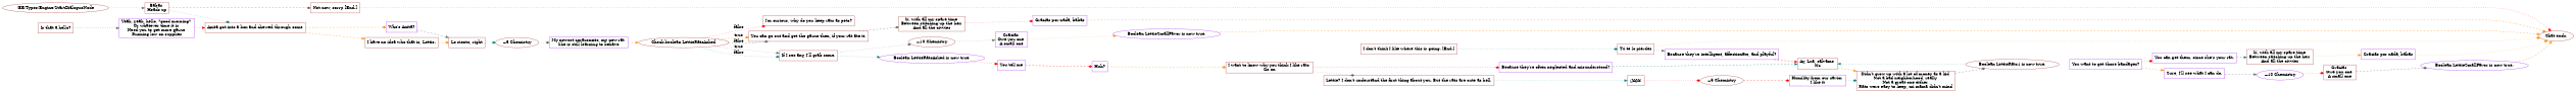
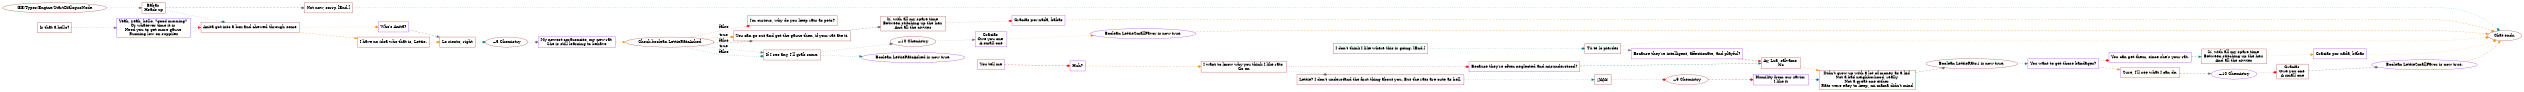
  digraph {
    rankdir=LR
    node [color=brown shape=box]
    edge [arrowhead=diamond color=gray40 style=dotted]
    n1 [label="/EE/Types/Engine/StartDialogueNode" shape=""]
    n2 [label="Babas \nHeads up"]
    n3 [label="Not now, sorry. [End.]"]
    n4 [label="Anita got into a box and chewed through some"]
    n5 [label="Is that a hello?"]
    n6 [color=purple label="Yeah, yeah, hello, *good morning* \nOr whatever time it is \nNeed you to get more gauze \nRunning low on supplies"]
    "Chat ends." [shape=""]
    n8 [color=purple label="Who's Anita?"]
    n9 [label="I have no idea who that is, Lettie."]
    n10 [label="Lo siento, right"]
    n11 [label="+5 Chemistry" shape=""]
    n12 [color=purple label="My newest corazoncito, my new rat \nShe is still learning to behave"]
    n13 [label="Check boolean LettieRatsAsked" shape=""]
    n14 [label="If I see any, I'll grab some."]
    n15 [label="You can go out and get the gauze then, if your rat ate it."]
    n16 [label="I'm curious, why do you keep rats as pets?"]
    n17 [label="+10 Chemistry" shape=""]
    n18 [color=purple label="Boolean LettieRatsAsked is now true." shape=""]
    n19 [label="Sí, with all my spare time \nBetween stitching up the hex \nAnd all the civvies"]
    n20 [color=purple label="Gracias \nOwe you one \nA small one"]
    n21 [color=purple label="Gracias por nada, babas"]
    n22 [color=purple label="You tell me"]
    n23 [color=purple label="Boolean LettieSmallFavor is now true." shape=""]
    n24 [color=purple label="Huh?"]
    n25 [label="I want to know why you think I like rats \nGo on"]
    n26 [label="I don't think I like where this is going. [End.]"]
    n27 [label="Tú te lo pierdes"]
    n28 [color=purple label="Because they're often neglected and misunderstood?"]
    n29 [label="Lettie? I don't understand the first thing about you. But the rats are cute as hell."]
    n30 [color=purple label="Because they're intelligent, affectionate, and playful?"]
    n31 [label="Ay, Lua, sálvame \nNo"]
    n32 [label="¡JAJA!"]
    n33 [label="Didn't grow up with a lot of money as a kid \nNot a bad neighborhood, really \nNot a great one either \nRats were easy to keep, mi mamá didn't mind"]
    n34 [label="+5 Chemistry" shape=""]
    n35 [label="Boolean LettieRats1 is now true." shape=""]
    n36 [color=purple label="Humility from our savior \nI like it"]
    n37 [color=purple label="You want to get those bandages?"]
    n38 [color=purple label="Sure, I'll see what I can do."]
    n39 [color=purple label="You can get them, since she's your rat."]
    n40 [color=purple label="+10 Chemistry" shape=""]
    n41 [label="Sí, with all my spare time \nBetween stitching up the hex \nAnd all the civvies"]
    n42 [label="Gracias \nOwe you one \nA small one"]
    n43 [color=purple label="Gracias por nada, babas"]
    n44 [color=purple label="Boolean LettieSmallFavor is now true." shape=""]
    n1 -> n2 [arrowhead=normal]
    n2 -> n3 [style=dashed]
    n2 -> n4 [color=teal]
-   n3 -> "Chat ends." [color=red]
-   n4 -> n8 [color=darkorange style=dashed]
+   n3 -> "Chat ends." [color=teal]
+   n4 -> n8 [color=darkorange]
    n4 -> n9 [arrowhead=normal color=darkorange style=dashed]
    n5 -> n6 [arrowhead=normal]
    n6 -> n4 [arrowhead=normal color=red]
    n8 -> n10 [arrowhead=normal style=dashed]
    n9 -> n10 [color=darkorange style=dashed]
    n10 -> n11 [color=teal]
    n11 -> n12
    n12 -> n13 [arrowhead=normal color=darkorange style=dashed]
    n13 -> n14 [arrowhead=normal label=true]
    n13 -> n14 [color=teal label=false]
    n13 -> n15 [color=darkorange label=true style=dashed]
    n13 -> n15 [label=false style=dashed]
    n13 -> n16 [color=red label=false]
    n14 -> n17
    n14 -> n18 [arrowhead=normal color=teal]
    n15 -> n19 [style=dashed]
    n17 -> n20 [arrowhead=normal]
-   n18 -> n22 [color=red]
    n19 -> n21 [color=red]
    n20 -> n23 [arrowhead=normal color=darkorange]
    n21 -> "Chat ends." [color=darkorange style=dashed]
    n22 -> n24 [color=red style=dashed]
    n23 -> "Chat ends." [arrowhead=normal color=darkorange style=dashed]
    n24 -> n25 [color=darkorange style=dashed]
    n25 -> n28 [color=red]
    n25 -> n29
    n26 -> n27 [color=teal]
    n27 -> "Chat ends." [color=darkorange]
    n27 -> n30 [arrowhead=normal]
    n28 -> n31 [arrowhead=normal color=teal style=dashed]
    n29 -> n32 [arrowhead=normal color=teal]
    n30 -> n31 [arrowhead=normal color=red style=dashed]
    n31 -> n33 [arrowhead=normal color=darkorange style=dashed]
    n32 -> n34 [color=red]
    n33 -> n35 [style=dashed]
    n34 -> n36 [color=red style=dashed]
-   n35 -> n31 [arrowhead=normal color=teal]
+   n35 -> n37 [arrowhead=normal color=teal]
    n36 -> n33 [color=teal]
    n37 -> n38 [arrowhead=normal color=darkorange style=dashed]
    n37 -> n39 [color=red]
    n38 -> n40 [arrowhead=normal style=dashed]
    n39 -> n41 [arrowhead=normal color=teal style=dashed]
    n40 -> n42 [color=red]
    n41 -> n43 [arrowhead=normal color=darkorange]
    n42 -> n44 [style=dashed]
    n43 -> "Chat ends." [color=darkorange]
    n44 -> "Chat ends." [arrowhead=normal color=darkorange style=dashed]
  }
